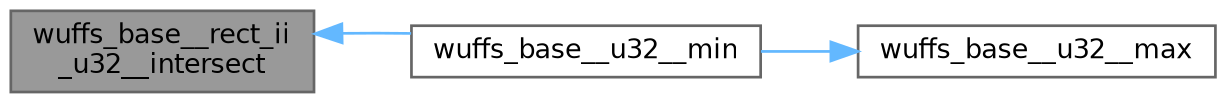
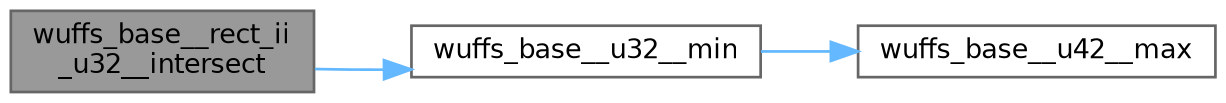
  digraph {
    rankdir=LR
    node [color=grey40 fillcolor=white fontname=Helvetica fontsize=10 shape=box style=filled]
    edge [color=steelblue1 fontname=Helvetica fontsize=10 labelfontname=Helvetica labelfontsize=10 style=solid]
    n1 [color=gray40 fillcolor=grey60 fontcolor=black height=0.2 label="wuffs_base__rect_ii\l_u32__intersect" width=0.4]
    n2 [height=0.2 label=wuffs_base__u32__min width=0.4]
-   n3 [height=0.2 label=wuffs_base__u32__max width=0.4]
-   n2 -> n1
+   n3 [height=0.2 label=wuffs_base__u42__max width=0.4]
+   n1 -> n2
    n2 -> n3
  }
